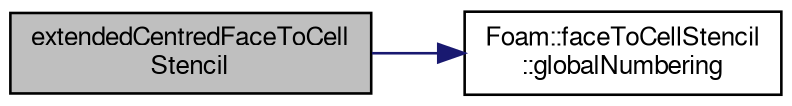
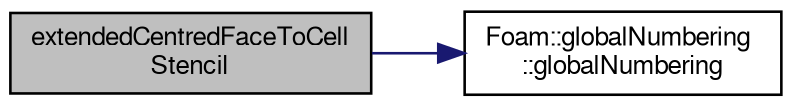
  digraph {
    rankdir=LR
    node [color=black fontname=FreeSans fontsize=10 shape=record]
    n1 [fillcolor=grey75 fontcolor=black height=0.2 label="extendedCentredFaceToCell\lStencil" style=filled width=0.4]
-   n2 [height=0.2 label="Foam::faceToCellStencil\l::globalNumbering" width=0.4]
+   n2 [height=0.2 label="Foam::globalNumbering\l::globalNumbering" width=0.4]
    n1 -> n2 [color=midnightblue fontname=FreeSans fontsize=10 labelfontname=FreeSans labelfontsize=10 style=solid]
  }
